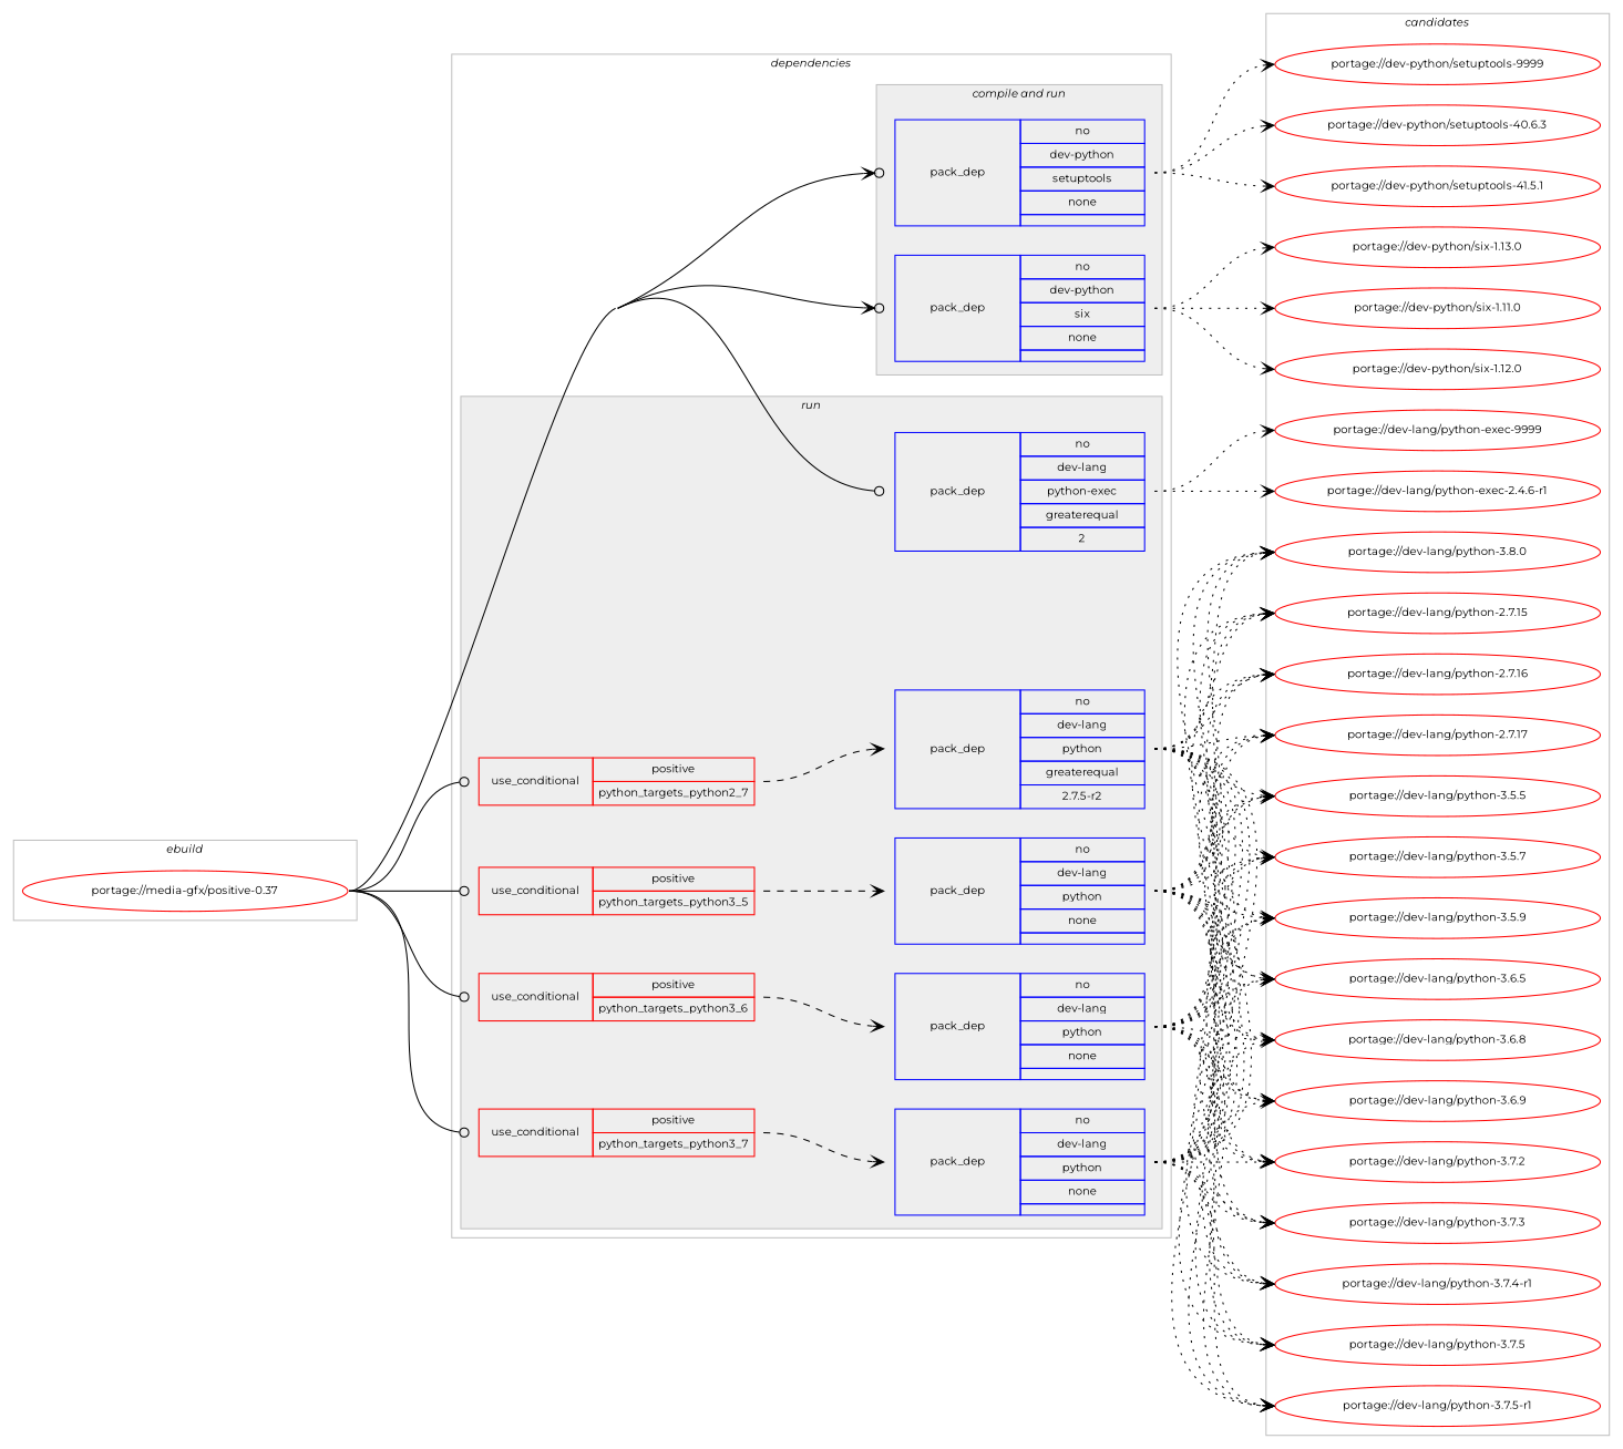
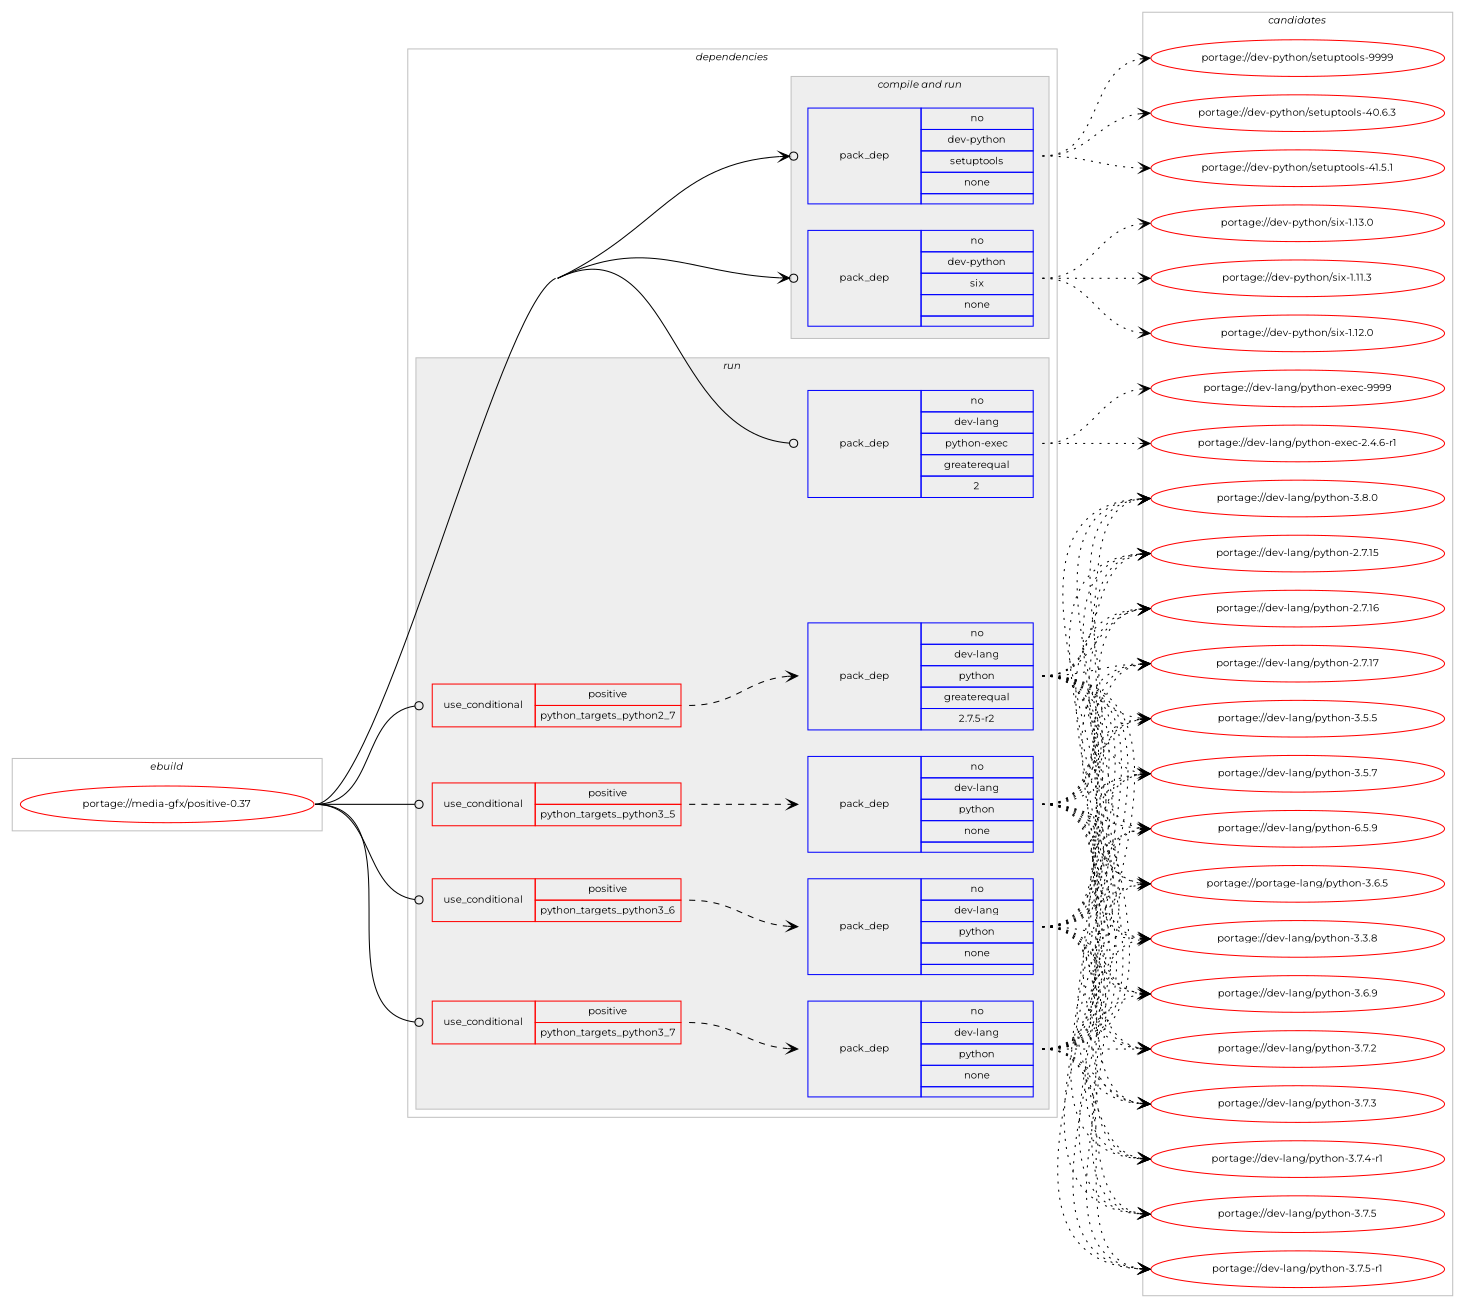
  digraph {
    compound=true
    concentrate=true
    fontname=Montserrat
    fontsize=10
    newrank=true
    rankdir=LR
    ranksep=1.5
    node [color=red fontname=Montserrat fontsize=10]
    edge [arrowhead=vee fontname=Montserrat headport=w style=dotted tailport=e weight=100]
    n1 [label="portage://media-gfx/positive-0.37" width=4]
    n2 [color=blue label=<<TABLE BORDER="0" CELLBORDER="1" CELLSPACING="0" CELLPADDING="4" WIDTH="220"><TR><TD ROWSPAN="6" CELLPADDING="30">pack_dep</TD></TR><TR><TD WIDTH="110">no</TD></TR><TR><TD>dev-python</TD></TR><TR><TD>setuptools</TD></TR><TR><TD>none</TD></TR><TR><TD></TD></TR></TABLE>> shape=none]
    n3 [color=blue label=<<TABLE BORDER="0" CELLBORDER="1" CELLSPACING="0" CELLPADDING="4" WIDTH="220"><TR><TD ROWSPAN="6" CELLPADDING="30">pack_dep</TD></TR><TR><TD WIDTH="110">no</TD></TR><TR><TD>dev-python</TD></TR><TR><TD>six</TD></TR><TR><TD>none</TD></TR><TR><TD></TD></TR></TABLE>> shape=none]
    n4 [color=blue label=<<TABLE BORDER="0" CELLBORDER="1" CELLSPACING="0" CELLPADDING="4" WIDTH="220"><TR><TD ROWSPAN="6" CELLPADDING="30">pack_dep</TD></TR><TR><TD WIDTH="110">no</TD></TR><TR><TD>dev-lang</TD></TR><TR><TD>python-exec</TD></TR><TR><TD>greaterequal</TD></TR><TR><TD>2</TD></TR></TABLE>> shape=none]
    n5 [color=blue label=<<TABLE BORDER="0" CELLBORDER="1" CELLSPACING="0" CELLPADDING="4" WIDTH="220"><TR><TD ROWSPAN="6" CELLPADDING="30">pack_dep</TD></TR><TR><TD WIDTH="110">no</TD></TR><TR><TD>dev-lang</TD></TR><TR><TD>python</TD></TR><TR><TD>greaterequal</TD></TR><TR><TD>2.7.5-r2</TD></TR></TABLE>> shape=none]
    n6 [label=<<TABLE BORDER="0" CELLBORDER="1" CELLSPACING="0" CELLPADDING="4"><TR><TD ROWSPAN="3" CELLPADDING="10">use_conditional</TD></TR><TR><TD>positive</TD></TR><TR><TD>python_targets_python2_7</TD></TR></TABLE>> shape=none]
    n7 [color=blue label=<<TABLE BORDER="0" CELLBORDER="1" CELLSPACING="0" CELLPADDING="4" WIDTH="220"><TR><TD ROWSPAN="6" CELLPADDING="30">pack_dep</TD></TR><TR><TD WIDTH="110">no</TD></TR><TR><TD>dev-lang</TD></TR><TR><TD>python</TD></TR><TR><TD>none</TD></TR><TR><TD></TD></TR></TABLE>> shape=none]
    n8 [label=<<TABLE BORDER="0" CELLBORDER="1" CELLSPACING="0" CELLPADDING="4"><TR><TD ROWSPAN="3" CELLPADDING="10">use_conditional</TD></TR><TR><TD>positive</TD></TR><TR><TD>python_targets_python3_5</TD></TR></TABLE>> shape=none]
    n9 [color=blue label=<<TABLE BORDER="0" CELLBORDER="1" CELLSPACING="0" CELLPADDING="4" WIDTH="220"><TR><TD ROWSPAN="6" CELLPADDING="30">pack_dep</TD></TR><TR><TD WIDTH="110">no</TD></TR><TR><TD>dev-lang</TD></TR><TR><TD>python</TD></TR><TR><TD>none</TD></TR><TR><TD></TD></TR></TABLE>> shape=none]
    n10 [label=<<TABLE BORDER="0" CELLBORDER="1" CELLSPACING="0" CELLPADDING="4"><TR><TD ROWSPAN="3" CELLPADDING="10">use_conditional</TD></TR><TR><TD>positive</TD></TR><TR><TD>python_targets_python3_6</TD></TR></TABLE>> shape=none]
    n11 [color=blue label=<<TABLE BORDER="0" CELLBORDER="1" CELLSPACING="0" CELLPADDING="4" WIDTH="220"><TR><TD ROWSPAN="6" CELLPADDING="30">pack_dep</TD></TR><TR><TD WIDTH="110">no</TD></TR><TR><TD>dev-lang</TD></TR><TR><TD>python</TD></TR><TR><TD>none</TD></TR><TR><TD></TD></TR></TABLE>> shape=none]
    n12 [label=<<TABLE BORDER="0" CELLBORDER="1" CELLSPACING="0" CELLPADDING="4"><TR><TD ROWSPAN="3" CELLPADDING="10">use_conditional</TD></TR><TR><TD>positive</TD></TR><TR><TD>python_targets_python3_7</TD></TR></TABLE>> shape=none]
    n13 [label="portage://dev-python/setuptools-40.6.3" width=4]
    n14 [label="portage://dev-python/setuptools-41.5.1" width=4]
    n15 [label="portage://dev-python/setuptools-9999" width=4]
-   n16 [label="portage://dev-python/six-1.11.0" width=4]
+   n16 [label="portage://dev-python/six-1.11.3" width=4]
    n17 [label="portage://dev-python/six-1.12.0" width=4]
    n18 [label="portage://dev-python/six-1.13.0" width=4]
    n19 [label="portage://dev-lang/python-2.7.15" width=4]
    n20 [label="portage://dev-lang/python-2.7.16" width=4]
    n21 [label="portage://dev-lang/python-2.7.17" width=4]
    n22 [label="portage://dev-lang/python-3.5.5" width=4]
    n23 [label="portage://dev-lang/python-3.5.7" width=4]
-   n24 [label="portage://dev-lang/python-3.5.9" width=4]
-   n25 [label="portage://dev-lang/python-3.6.5" width=4]
-   n26 [label="portage://dev-lang/python-3.6.8" width=4]
+   n24 [label="portage://dev-lang/python-6.5.9" width=4]
+   n25 [label="portage://portage-lang/python-3.6.5" width=4]
+   n26 [label="portage://dev-lang/python-3.3.8" width=4]
    n27 [label="portage://dev-lang/python-3.6.9" width=4]
    n28 [label="portage://dev-lang/python-3.7.2" width=4]
    n29 [label="portage://dev-lang/python-3.7.3" width=4]
    n30 [label="portage://dev-lang/python-3.7.4-r1" width=4]
    n31 [label="portage://dev-lang/python-3.7.5" width=4]
    n32 [label="portage://dev-lang/python-3.7.5-r1" width=4]
    n33 [label="portage://dev-lang/python-3.8.0" width=4]
    n34 [label="portage://dev-lang/python-exec-2.4.6-r1" width=4]
    n35 [label="portage://dev-lang/python-exec-9999" width=4]
    subgraph cluster_1 {
      color=gray
      label=<<i>ebuild</i>>
      rank=same
      n1
    }
    subgraph cluster_2 {
      color=gray
      label=<<i>dependencies</i>>
      subgraph cluster_3 {
        color=gray
        fillcolor="#eeeeee"
        label=<<i>compile</i>>
        style=filled
      }
      subgraph cluster_4 {
        color=gray
        fillcolor="#eeeeee"
        label=<<i>compile and run</i>>
        style=filled
        subgraph sub_5 {
          color=gray
          fillcolor="#eeeeee"
          label=<<i>compile and run</i>>
          style=filled
          n2
        }
        subgraph sub_6 {
          color=gray
          fillcolor="#eeeeee"
          label=<<i>compile and run</i>>
          style=filled
          n3
        }
      }
      subgraph cluster_7 {
        color=gray
        fillcolor="#eeeeee"
        label=<<i>run</i>>
        style=filled
        subgraph sub_8 {
          color=gray
          fillcolor="#eeeeee"
          label=<<i>run</i>>
          style=filled
          n4
        }
        subgraph sub_9 {
          color=gray
          fillcolor="#eeeeee"
          label=<<i>run</i>>
          style=filled
          n6
          subgraph sub_10 {
            color=gray
            fillcolor="#eeeeee"
            label=<<i>run</i>>
            style=filled
            n5
          }
        }
        subgraph sub_11 {
          color=gray
          fillcolor="#eeeeee"
          label=<<i>run</i>>
          style=filled
          n8
          subgraph sub_12 {
            color=gray
            fillcolor="#eeeeee"
            label=<<i>run</i>>
            style=filled
            n7
          }
        }
        subgraph sub_13 {
          color=gray
          fillcolor="#eeeeee"
          label=<<i>run</i>>
          style=filled
          n10
          subgraph sub_14 {
            color=gray
            fillcolor="#eeeeee"
            label=<<i>run</i>>
            style=filled
            n9
          }
        }
        subgraph sub_15 {
          color=gray
          fillcolor="#eeeeee"
          label=<<i>run</i>>
          style=filled
          n12
          subgraph sub_16 {
            color=gray
            fillcolor="#eeeeee"
            label=<<i>run</i>>
            style=filled
            n11
          }
        }
      }
    }
    subgraph cluster_17 {
      color=gray
      label=<<i>candidates</i>>
      rank=same
      subgraph sub_18 {
        color=black
        label=<<i>candidates</i>>
        nodesep=1
        rank=same
        n13
        n14
        n15
      }
      subgraph sub_19 {
        color=black
        label=<<i>candidates</i>>
        nodesep=1
        rank=same
        n16
        n17
        n18
      }
      subgraph sub_20 {
        color=black
        label=<<i>candidates</i>>
        nodesep=1
        rank=same
        n19
        n20
        n21
        n22
        n23
        n24
        n25
        n26
        n27
        n28
        n29
        n30
        n31
        n32
        n33
      }
      subgraph sub_21 {
        color=black
        label=<<i>candidates</i>>
        nodesep=1
        rank=same
        n19
        n20
        n21
        n22
        n23
        n24
        n25
        n26
        n27
        n28
        n29
        n30
        n31
        n32
        n33
      }
      subgraph sub_22 {
        color=black
        label=<<i>candidates</i>>
        nodesep=1
        rank=same
        n19
        n20
        n21
        n22
        n23
        n24
        n25
        n26
        n27
        n28
        n29
        n30
        n31
        n32
        n33
      }
      subgraph sub_23 {
        color=black
        label=<<i>candidates</i>>
        nodesep=1
        rank=same
        n19
        n20
        n21
        n22
        n23
        n24
        n25
        n26
        n27
        n28
        n29
        n30
        n31
        n32
        n33
      }
      subgraph sub_24 {
        color=black
        label=<<i>candidates</i>>
        nodesep=1
        rank=same
        n34
        n35
      }
    }
    n1 -> n2 [arrowhead=odotvee style=solid weight=20]
    n1 -> n3 [arrowhead=odotvee style=solid weight=20]
    n1 -> n4 [arrowhead=odot style=solid weight=20]
    n1 -> n6 [arrowhead=odot style=solid weight=20]
    n1 -> n8 [arrowhead=odot style=solid weight=20]
    n1 -> n10 [arrowhead=odot style=solid weight=20]
    n1 -> n12 [arrowhead=odot style=solid weight=20]
    n2 -> n13
    n2 -> n14
    n2 -> n15
    n3 -> n16
    n3 -> n17
    n3 -> n18
    n4 -> n34
    n4 -> n35
    n5 -> n19
    n5 -> n20
    n5 -> n21
    n5 -> n22
    n5 -> n23
    n5 -> n24
    n5 -> n25
    n5 -> n26
    n5 -> n27
    n5 -> n28
    n5 -> n29
    n5 -> n30
    n5 -> n31
    n5 -> n32
    n5 -> n33
    n6 -> n5 [style=dashed weight=20]
    n7 -> n19
    n7 -> n20
    n7 -> n21
    n7 -> n22
    n7 -> n23
    n7 -> n24
    n7 -> n25
    n7 -> n26
    n7 -> n27
    n7 -> n28
    n7 -> n29
    n7 -> n30
    n7 -> n31
    n7 -> n32
    n7 -> n33
    n8 -> n7 [style=dashed weight=20]
    n9 -> n19
    n9 -> n20
    n9 -> n21
    n9 -> n22
    n9 -> n23
    n9 -> n24
    n9 -> n25
    n9 -> n26
    n9 -> n27
    n9 -> n28
    n9 -> n29
    n9 -> n30
    n9 -> n31
    n9 -> n32
    n9 -> n33
    n10 -> n9 [style=dashed weight=20]
    n11 -> n19
    n11 -> n20
    n11 -> n21
    n11 -> n22
    n11 -> n23
    n11 -> n24
    n11 -> n25
    n11 -> n26
    n11 -> n27
    n11 -> n28
    n11 -> n29
    n11 -> n30
    n11 -> n31
    n11 -> n32
    n11 -> n33
    n12 -> n11 [style=dashed weight=20]
  }
